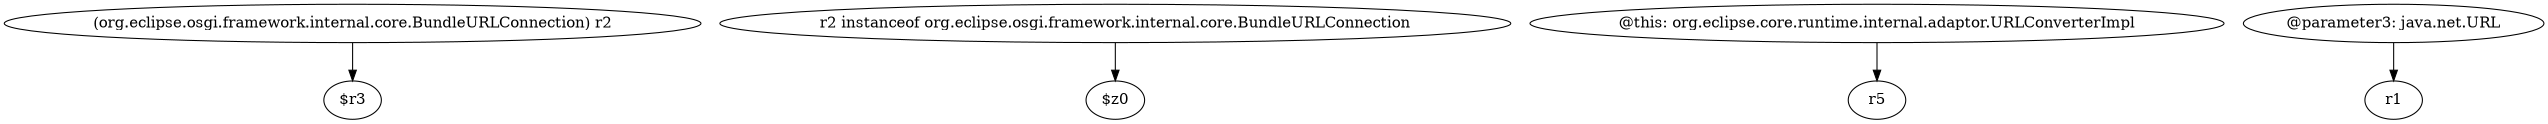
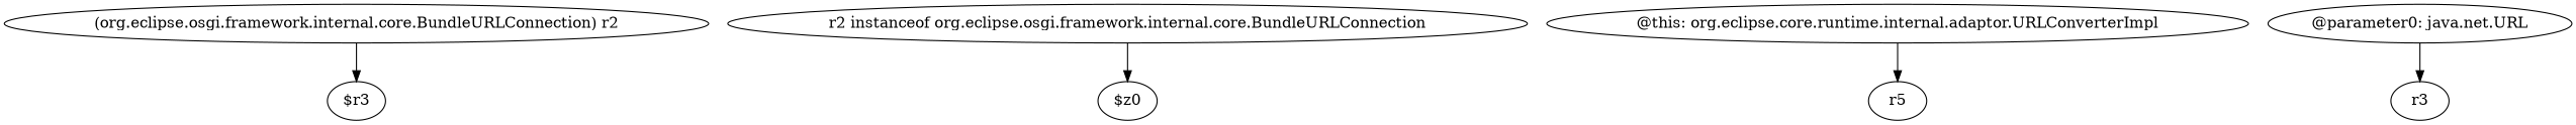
  digraph {
    n1 [label="(org.eclipse.osgi.framework.internal.core.BundleURLConnection) r2"]
    n2 [label="$r3"]
    n3 [label="r2 instanceof org.eclipse.osgi.framework.internal.core.BundleURLConnection"]
    n4 [label="$z0"]
    n5 [label="@this: org.eclipse.core.runtime.internal.adaptor.URLConverterImpl"]
    n6 [label=r5]
-   n7 [label="@parameter3: java.net.URL"]
-   n8 [label=r1]
+   n7 [label="@parameter0: java.net.URL"]
+   n8 [label=r3]
    n1 -> n2
    n3 -> n4
    n5 -> n6
    n7 -> n8
  }
